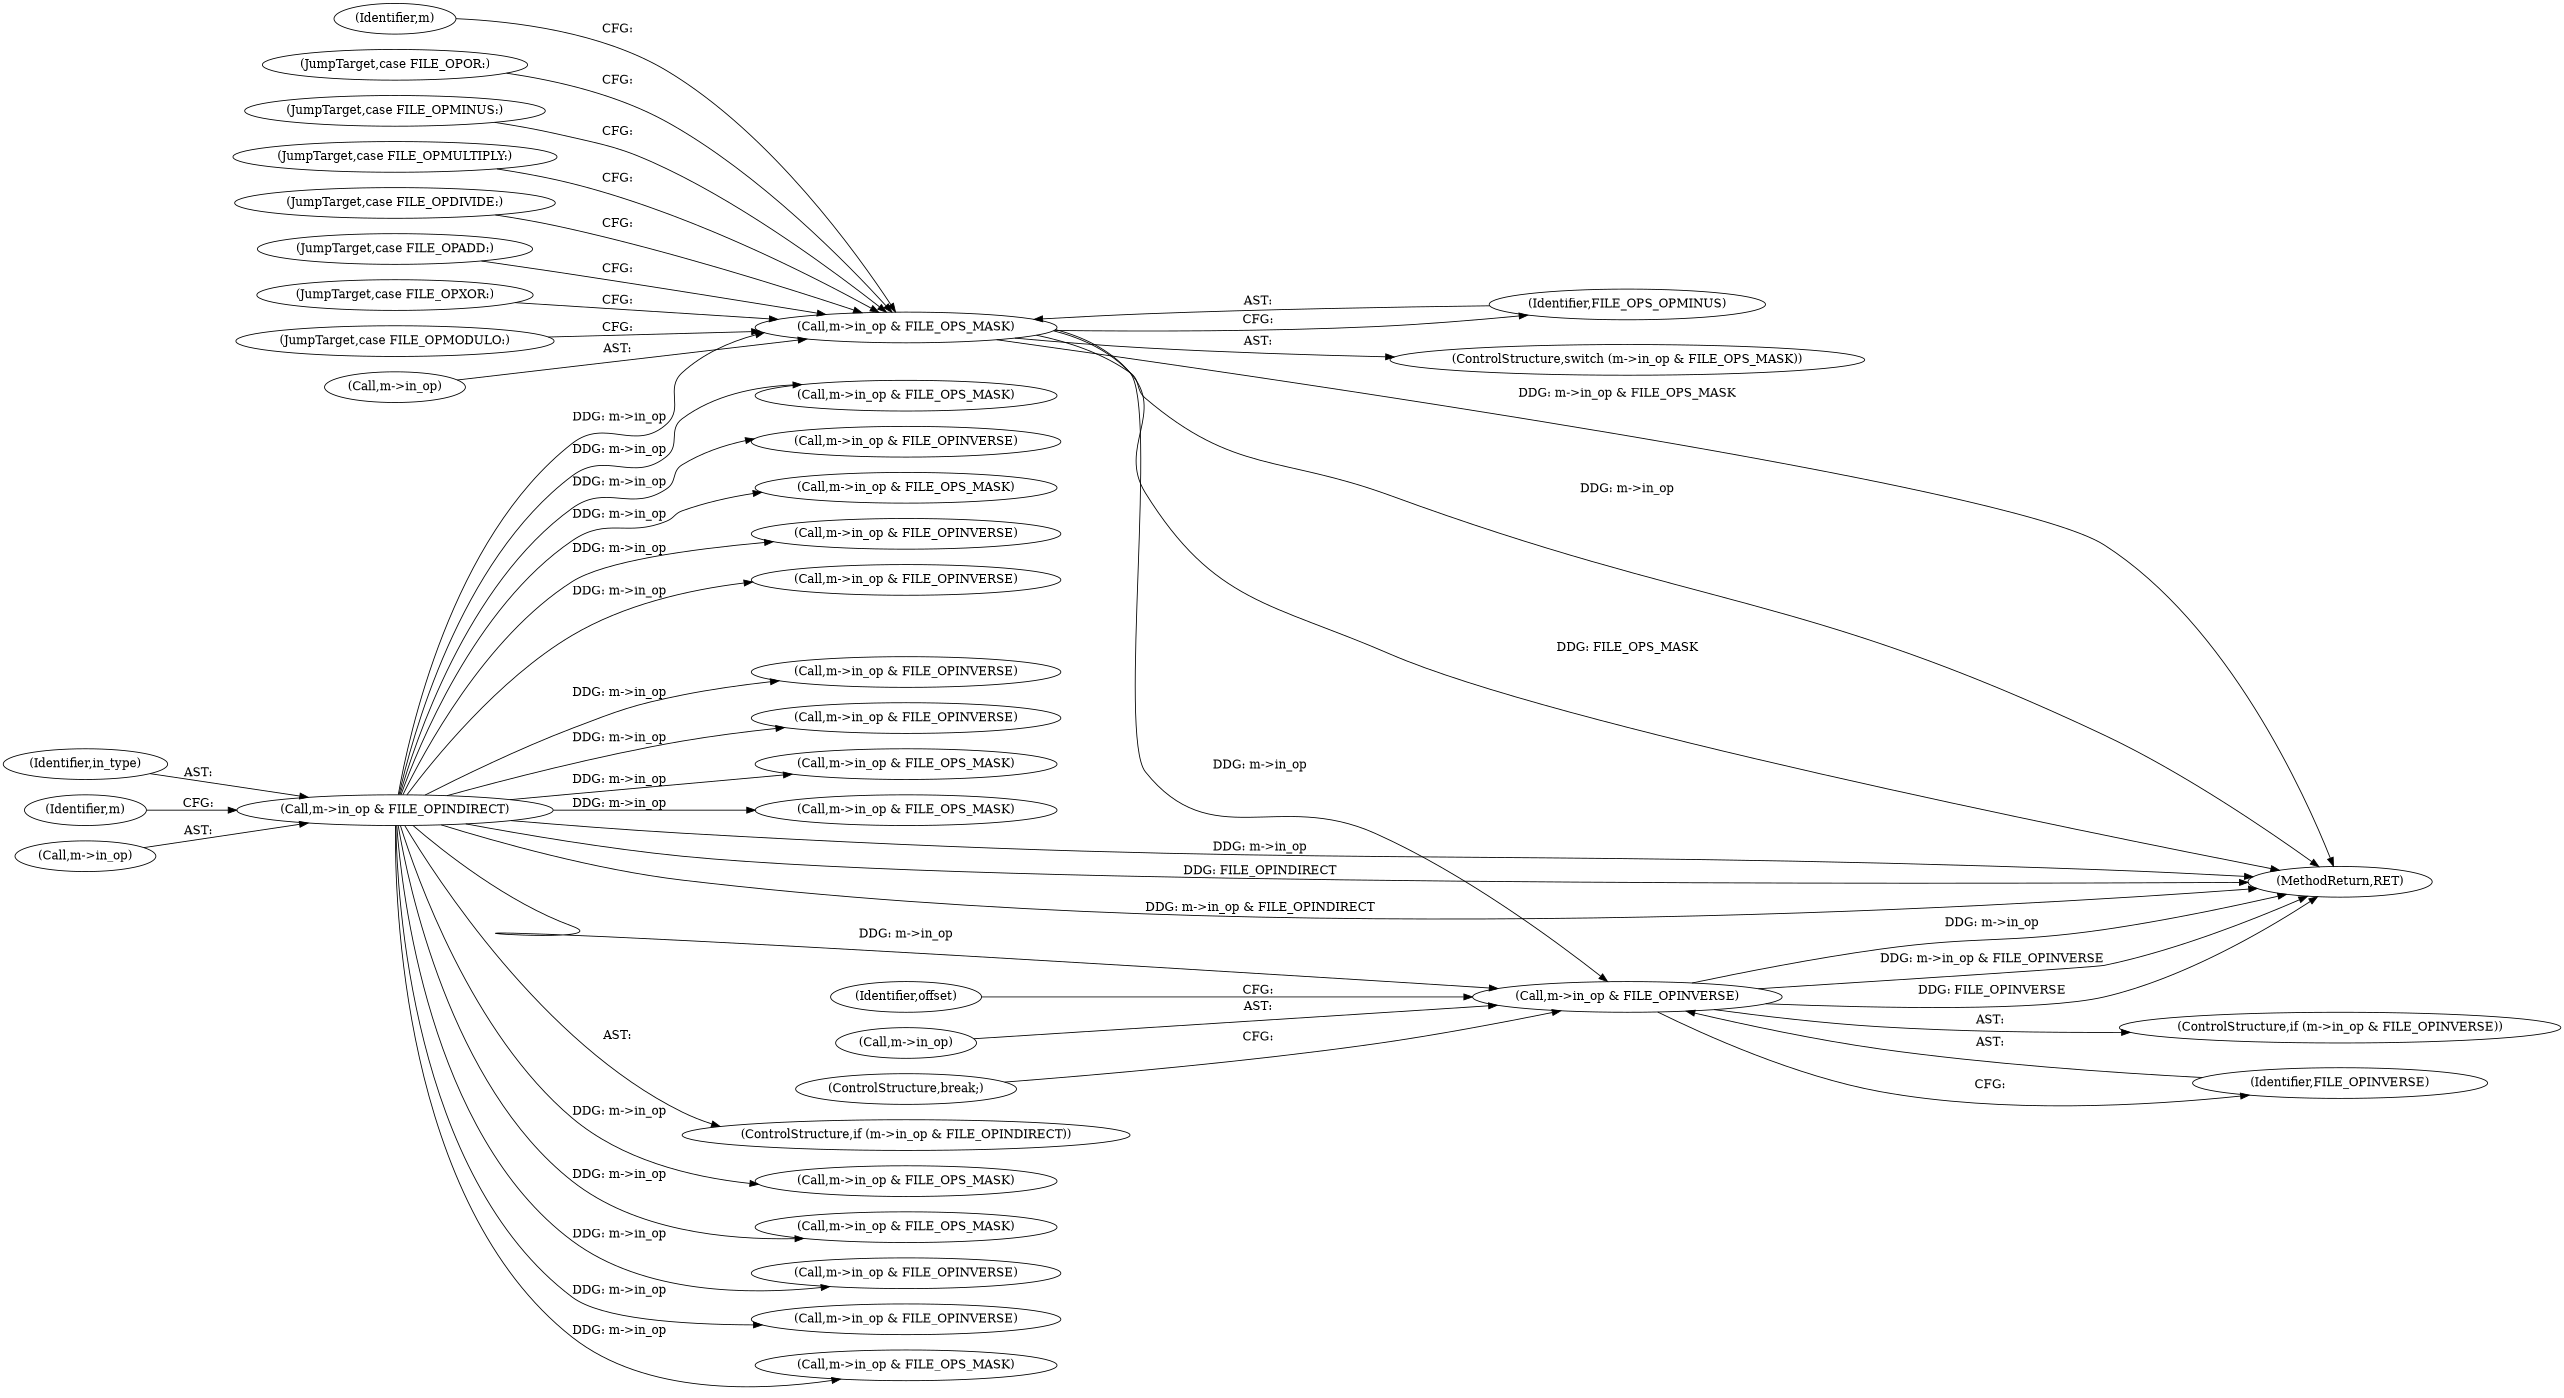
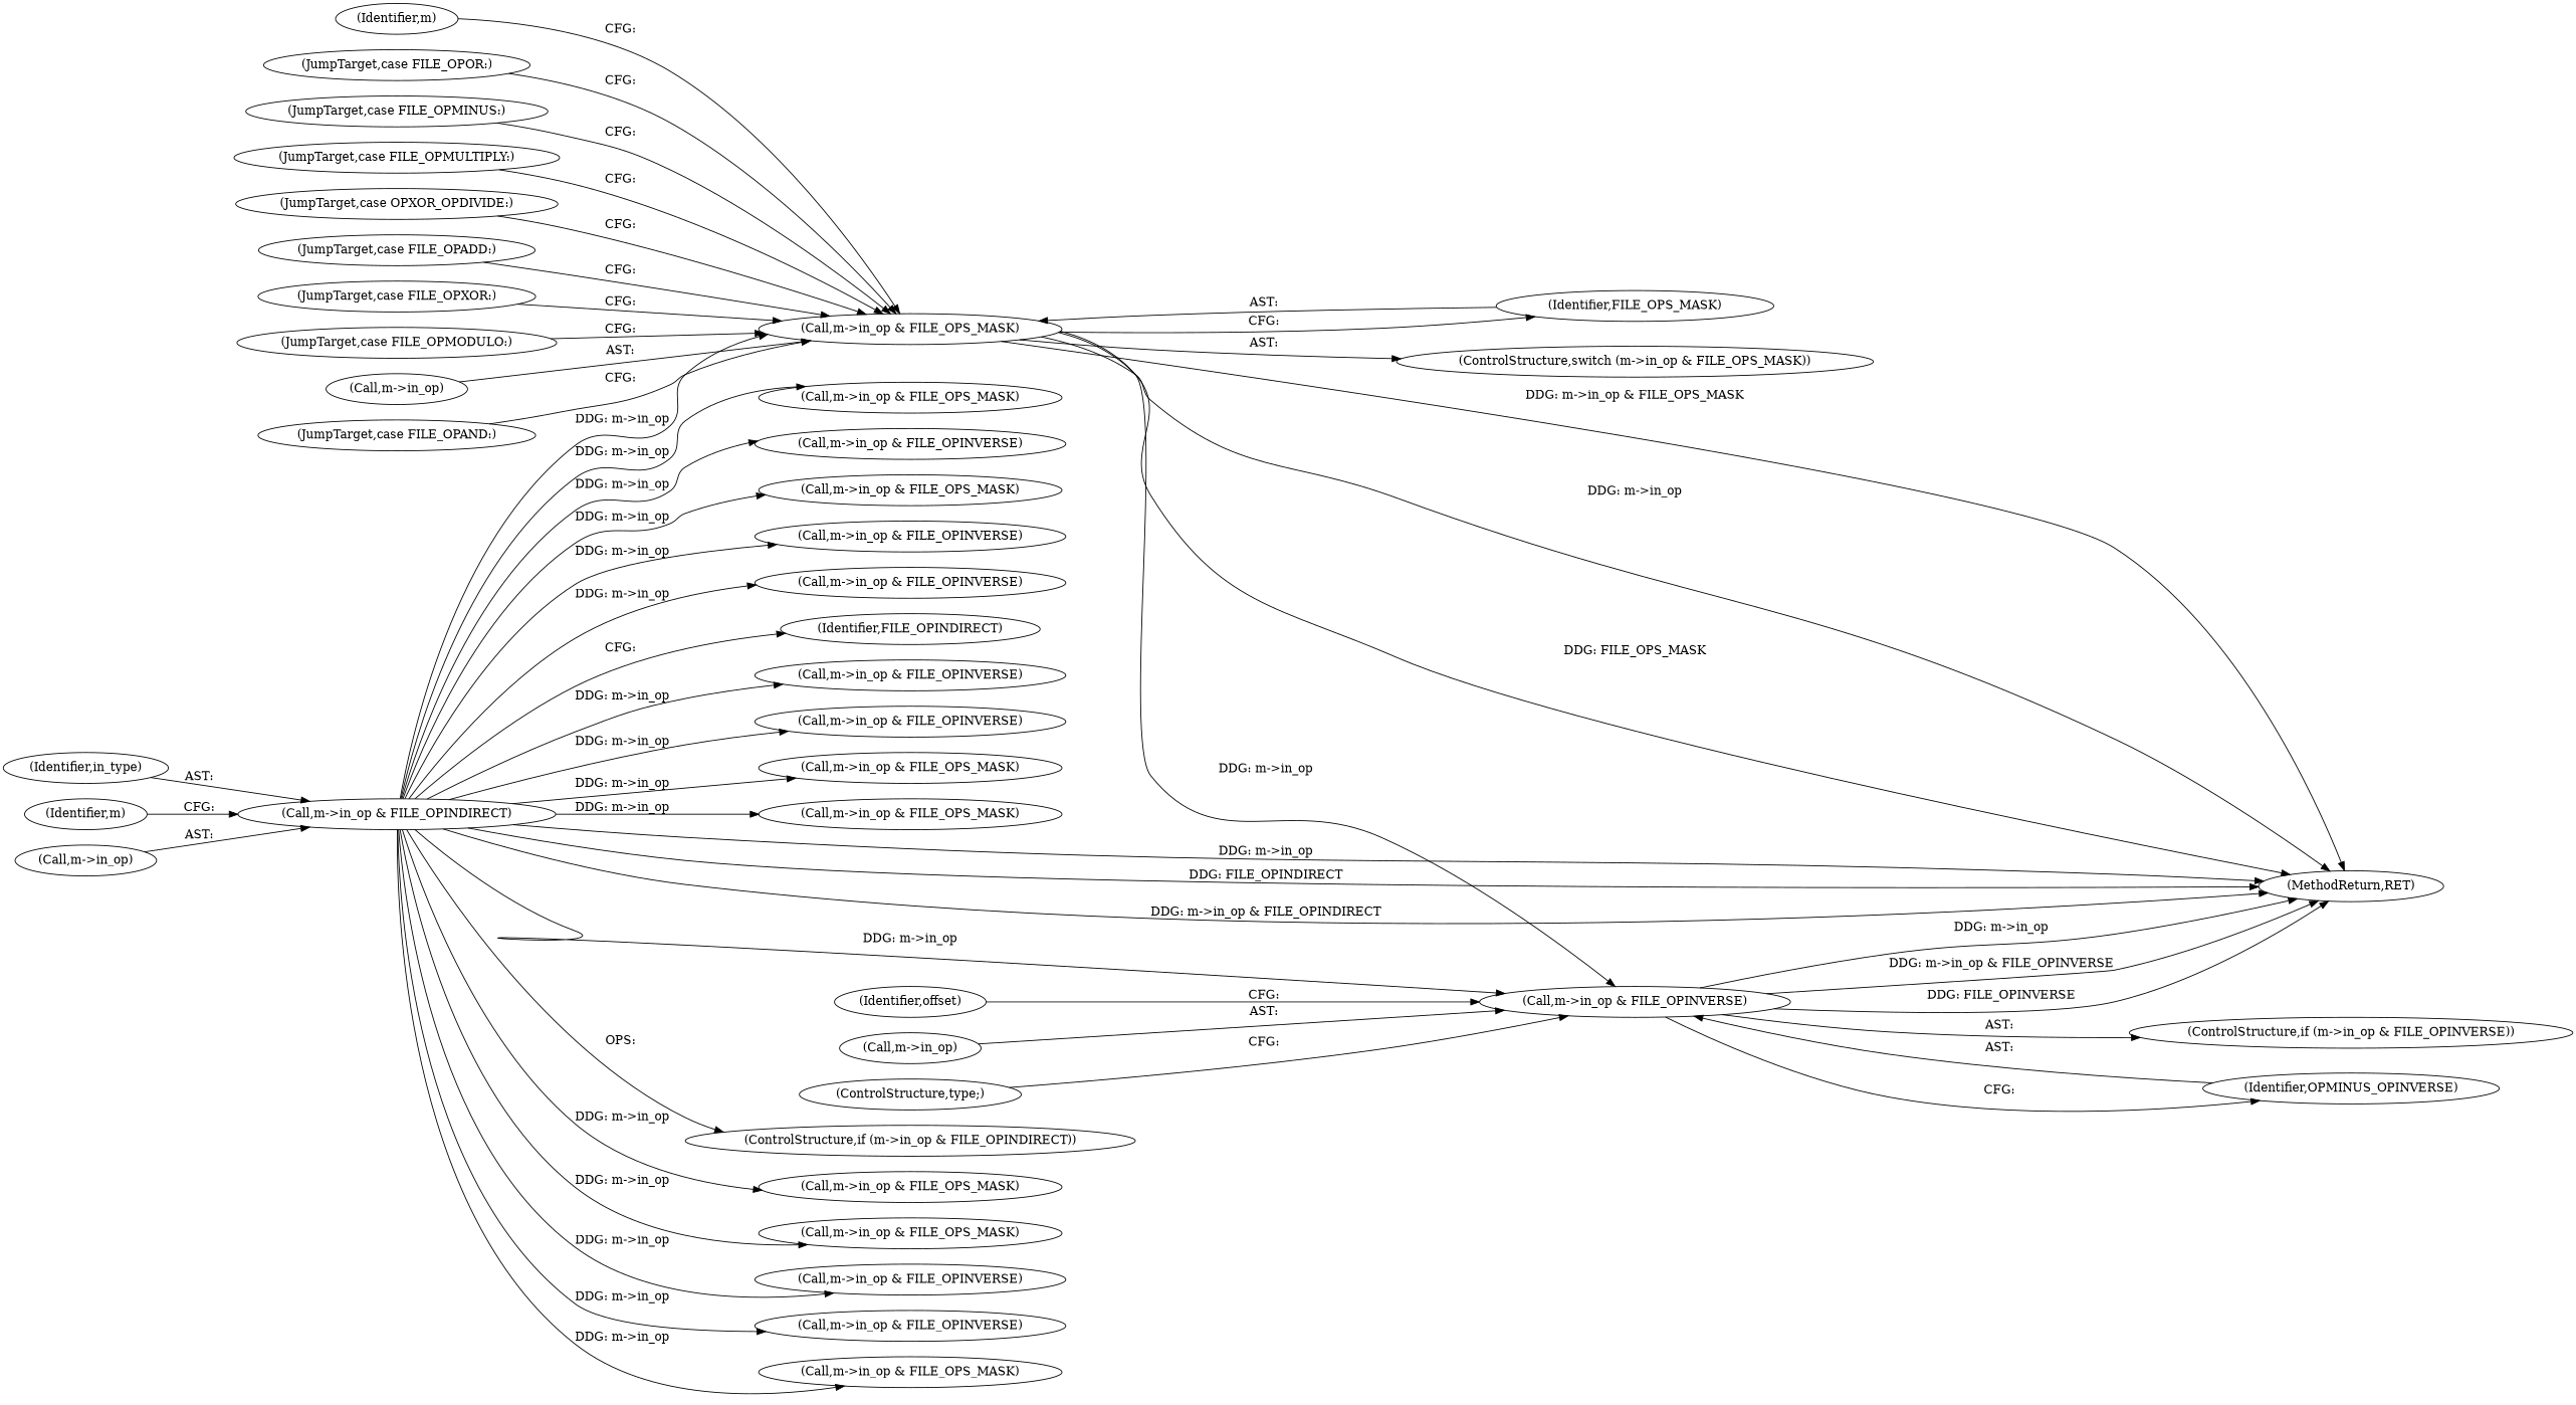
  digraph {
    rankdir=LR
    n1 [label="(Call,m->in_op & FILE_OPINVERSE)"]
    n2 [label="(ControlStructure,if (m->in_op & FILE_OPINVERSE))"]
-   n3 [label="(Identifier,FILE_OPINVERSE)"]
+   n3 [label="(Identifier,OPMINUS_OPINVERSE)"]
    n4 [label="(MethodReturn,RET)"]
    n5 [label="(Call,m->in_op & FILE_OPINDIRECT)"]
    n6 [label="(Call,m->in_op & FILE_OPS_MASK)"]
    n7 [label="(Call,m->in_op & FILE_OPINVERSE)"]
+   n8 [label="(Identifier,FILE_OPINDIRECT)"]
    n9 [label="(Call,m->in_op & FILE_OPINVERSE)"]
    n10 [label="(Call,m->in_op & FILE_OPINVERSE)"]
    n11 [label="(Call,m->in_op & FILE_OPS_MASK)"]
    n12 [label="(Call,m->in_op & FILE_OPS_MASK)"]
    n13 [label="(ControlStructure,if (m->in_op & FILE_OPINDIRECT))"]
    n14 [label="(Call,m->in_op & FILE_OPS_MASK)"]
    n15 [label="(Call,m->in_op & FILE_OPS_MASK)"]
    n16 [label="(Call,m->in_op & FILE_OPINVERSE)"]
    n17 [label="(Call,m->in_op & FILE_OPINVERSE)"]
    n18 [label="(Call,m->in_op & FILE_OPS_MASK)"]
    n19 [label="(Call,m->in_op & FILE_OPS_MASK)"]
    n20 [label="(Call,m->in_op & FILE_OPINVERSE)"]
    n21 [label="(Call,m->in_op & FILE_OPS_MASK)"]
    n22 [label="(Call,m->in_op & FILE_OPINVERSE)"]
-   n23 [label="(Identifier,FILE_OPS_OPMINUS)"]
+   n23 [label="(Identifier,FILE_OPS_MASK)"]
    n24 [label="(ControlStructure,switch (m->in_op & FILE_OPS_MASK))"]
    n25 [label="(JumpTarget,case FILE_OPADD:)"]
    n26 [label="(Identifier,in_type)"]
    n27 [label="(Identifier,offset)"]
    n28 [label="(JumpTarget,case FILE_OPXOR:)"]
    n29 [label="(JumpTarget,case FILE_OPMODULO:)"]
    n30 [label="(Call,m->in_op)"]
+   n31 [label="(JumpTarget,case FILE_OPAND:)"]
    n32 [label="(Identifier,m)"]
    n33 [label="(Identifier,m)"]
    n34 [label="(JumpTarget,case FILE_OPOR:)"]
    n35 [label="(Call,m->in_op)"]
    n36 [label="(JumpTarget,case FILE_OPMINUS:)"]
    n37 [label="(JumpTarget,case FILE_OPMULTIPLY:)"]
-   n38 [label="(JumpTarget,case FILE_OPDIVIDE:)"]
+   n38 [label="(JumpTarget,case OPXOR_OPDIVIDE:)"]
    n39 [label="(Call,m->in_op)"]
-   n40 [label="(ControlStructure,break;)"]
+   n40 [label="(ControlStructure,type;)"]
    n1 -> n2 [label="AST: "]
    n1 -> n3 [label="CFG: "]
    n1 -> n4 [label="DDG: m->in_op"]
    n1 -> n4 [label="DDG: m->in_op & FILE_OPINVERSE"]
    n1 -> n4 [label="DDG: FILE_OPINVERSE"]
    n3 -> n1 [label="AST: "]
    n5 -> n1 [label="DDG: m->in_op"]
    n5 -> n4 [label="DDG: m->in_op"]
    n5 -> n4 [label="DDG: FILE_OPINDIRECT"]
    n5 -> n4 [label="DDG: m->in_op & FILE_OPINDIRECT"]
    n5 -> n6 [label="DDG: m->in_op"]
    n5 -> n7 [label="DDG: m->in_op"]
+   n5 -> n8 [label="CFG: "]
    n5 -> n9 [label="DDG: m->in_op"]
    n5 -> n10 [label="DDG: m->in_op"]
    n5 -> n11 [label="DDG: m->in_op"]
    n5 -> n12 [label="DDG: m->in_op"]
-   n5 -> n13 [label="AST: "]
+   n5 -> n13 [label="OPS: "]
    n5 -> n14 [label="DDG: m->in_op"]
    n5 -> n15 [label="DDG: m->in_op"]
    n5 -> n16 [label="DDG: m->in_op"]
    n5 -> n17 [label="DDG: m->in_op"]
    n5 -> n18 [label="DDG: m->in_op"]
    n5 -> n19 [label="DDG: m->in_op"]
    n5 -> n20 [label="DDG: m->in_op"]
    n5 -> n21 [label="DDG: m->in_op"]
    n5 -> n22 [label="DDG: m->in_op"]
    n6 -> n1 [label="DDG: m->in_op"]
    n6 -> n4 [label="DDG: m->in_op & FILE_OPS_MASK"]
    n6 -> n4 [label="DDG: m->in_op"]
    n6 -> n4 [label="DDG: FILE_OPS_MASK"]
    n6 -> n23 [label="CFG: "]
    n6 -> n24 [label="AST: "]
    n23 -> n6 [label="AST: "]
    n25 -> n6 [label="CFG: "]
    n26 -> n5 [label="AST: "]
    n27 -> n1 [label="CFG: "]
    n28 -> n6 [label="CFG: "]
    n29 -> n6 [label="CFG: "]
    n30 -> n6 [label="AST: "]
+   n31 -> n6 [label="CFG: "]
    n32 -> n5 [label="CFG: "]
    n33 -> n6 [label="CFG: "]
    n34 -> n6 [label="CFG: "]
    n35 -> n5 [label="AST: "]
    n36 -> n6 [label="CFG: "]
    n37 -> n6 [label="CFG: "]
    n38 -> n6 [label="CFG: "]
    n39 -> n1 [label="AST: "]
    n40 -> n1 [label="CFG: "]
  }
